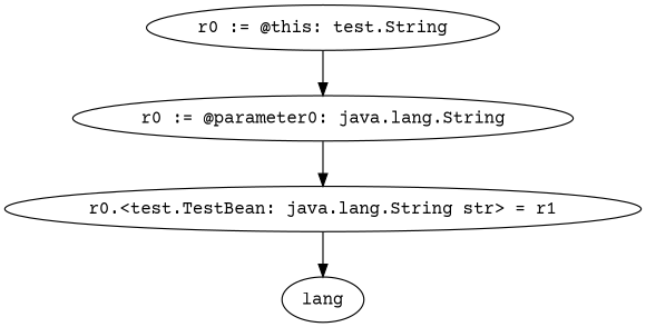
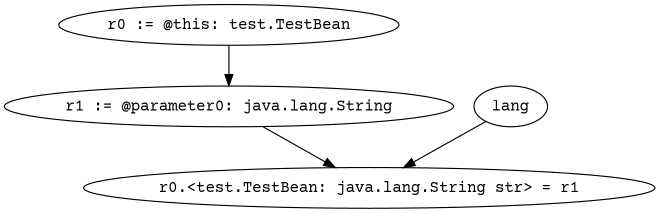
  digraph {
    fontname="Courier Prime"
    node [fontname="Courier Prime"]
    edge [fontname="Courier Prime"]
-   "r0 := @this: test.TestBean" [label="r0 := @this: test.String"]
-   "r1 := @parameter0: java.lang.String" [label="r0 := @parameter0: java.lang.String"]
+   "r0 := @this: test.TestBean"
+   "r1 := @parameter0: java.lang.String"
    "r0.<test.TestBean: java.lang.String str> = r1"
    n4 [label=lang]
    "r0 := @this: test.TestBean" -> "r1 := @parameter0: java.lang.String"
    "r1 := @parameter0: java.lang.String" -> "r0.<test.TestBean: java.lang.String str> = r1"
-   "r0.<test.TestBean: java.lang.String str> = r1" -> n4
+   n4 -> "r0.<test.TestBean: java.lang.String str> = r1"
  }
